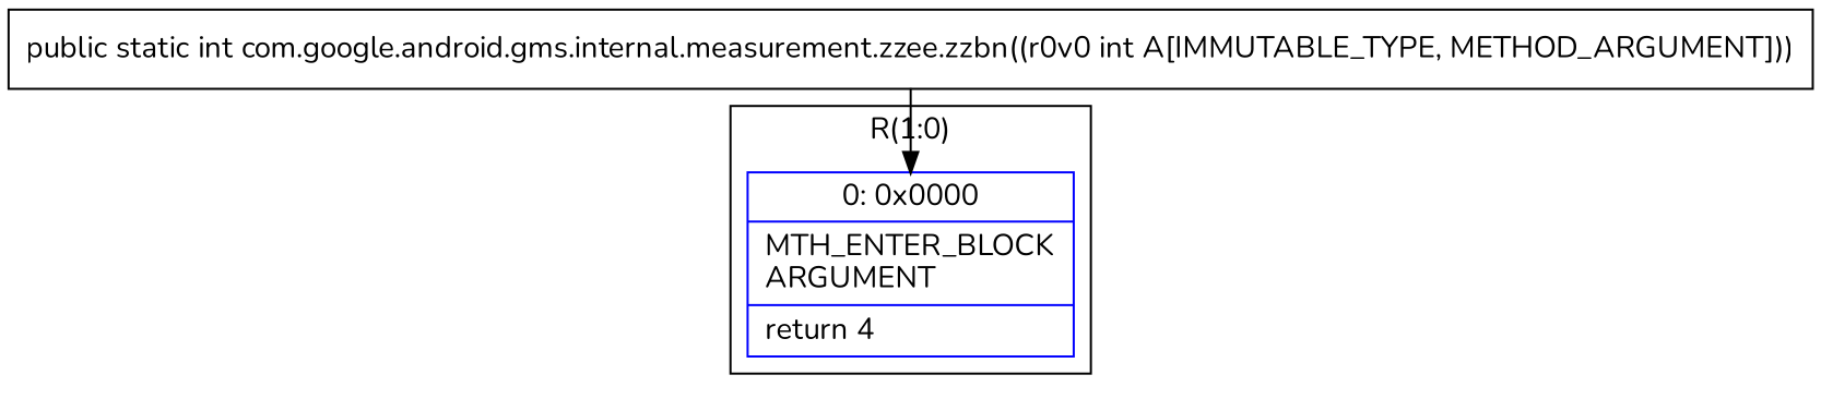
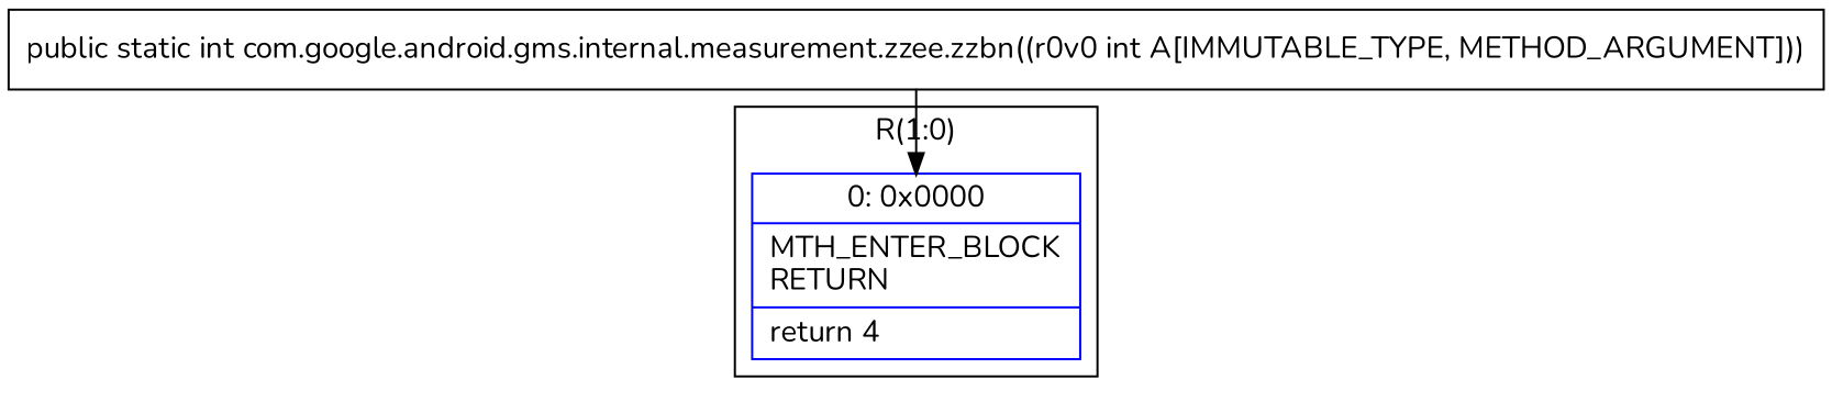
  digraph {
    fontname=Nunito
    node [shape=record fontname=Nunito]
-   n1 [color=blue label="{0\:\ 0x0000|MTH_ENTER_BLOCK\lARGUMENT\l|return 4\l}"]
+   n1 [color=blue label="{0\:\ 0x0000|MTH_ENTER_BLOCK\lRETURN\l|return 4\l}"]
    n2 [label="{public static int com.google.android.gms.internal.measurement.zzee.zzbn((r0v0 int A[IMMUTABLE_TYPE, METHOD_ARGUMENT])) }"]
    subgraph cluster_1 {
      label="R(1:0)"
      n1
    }
    n2 -> n1 [fontname=Nunito]
  }
